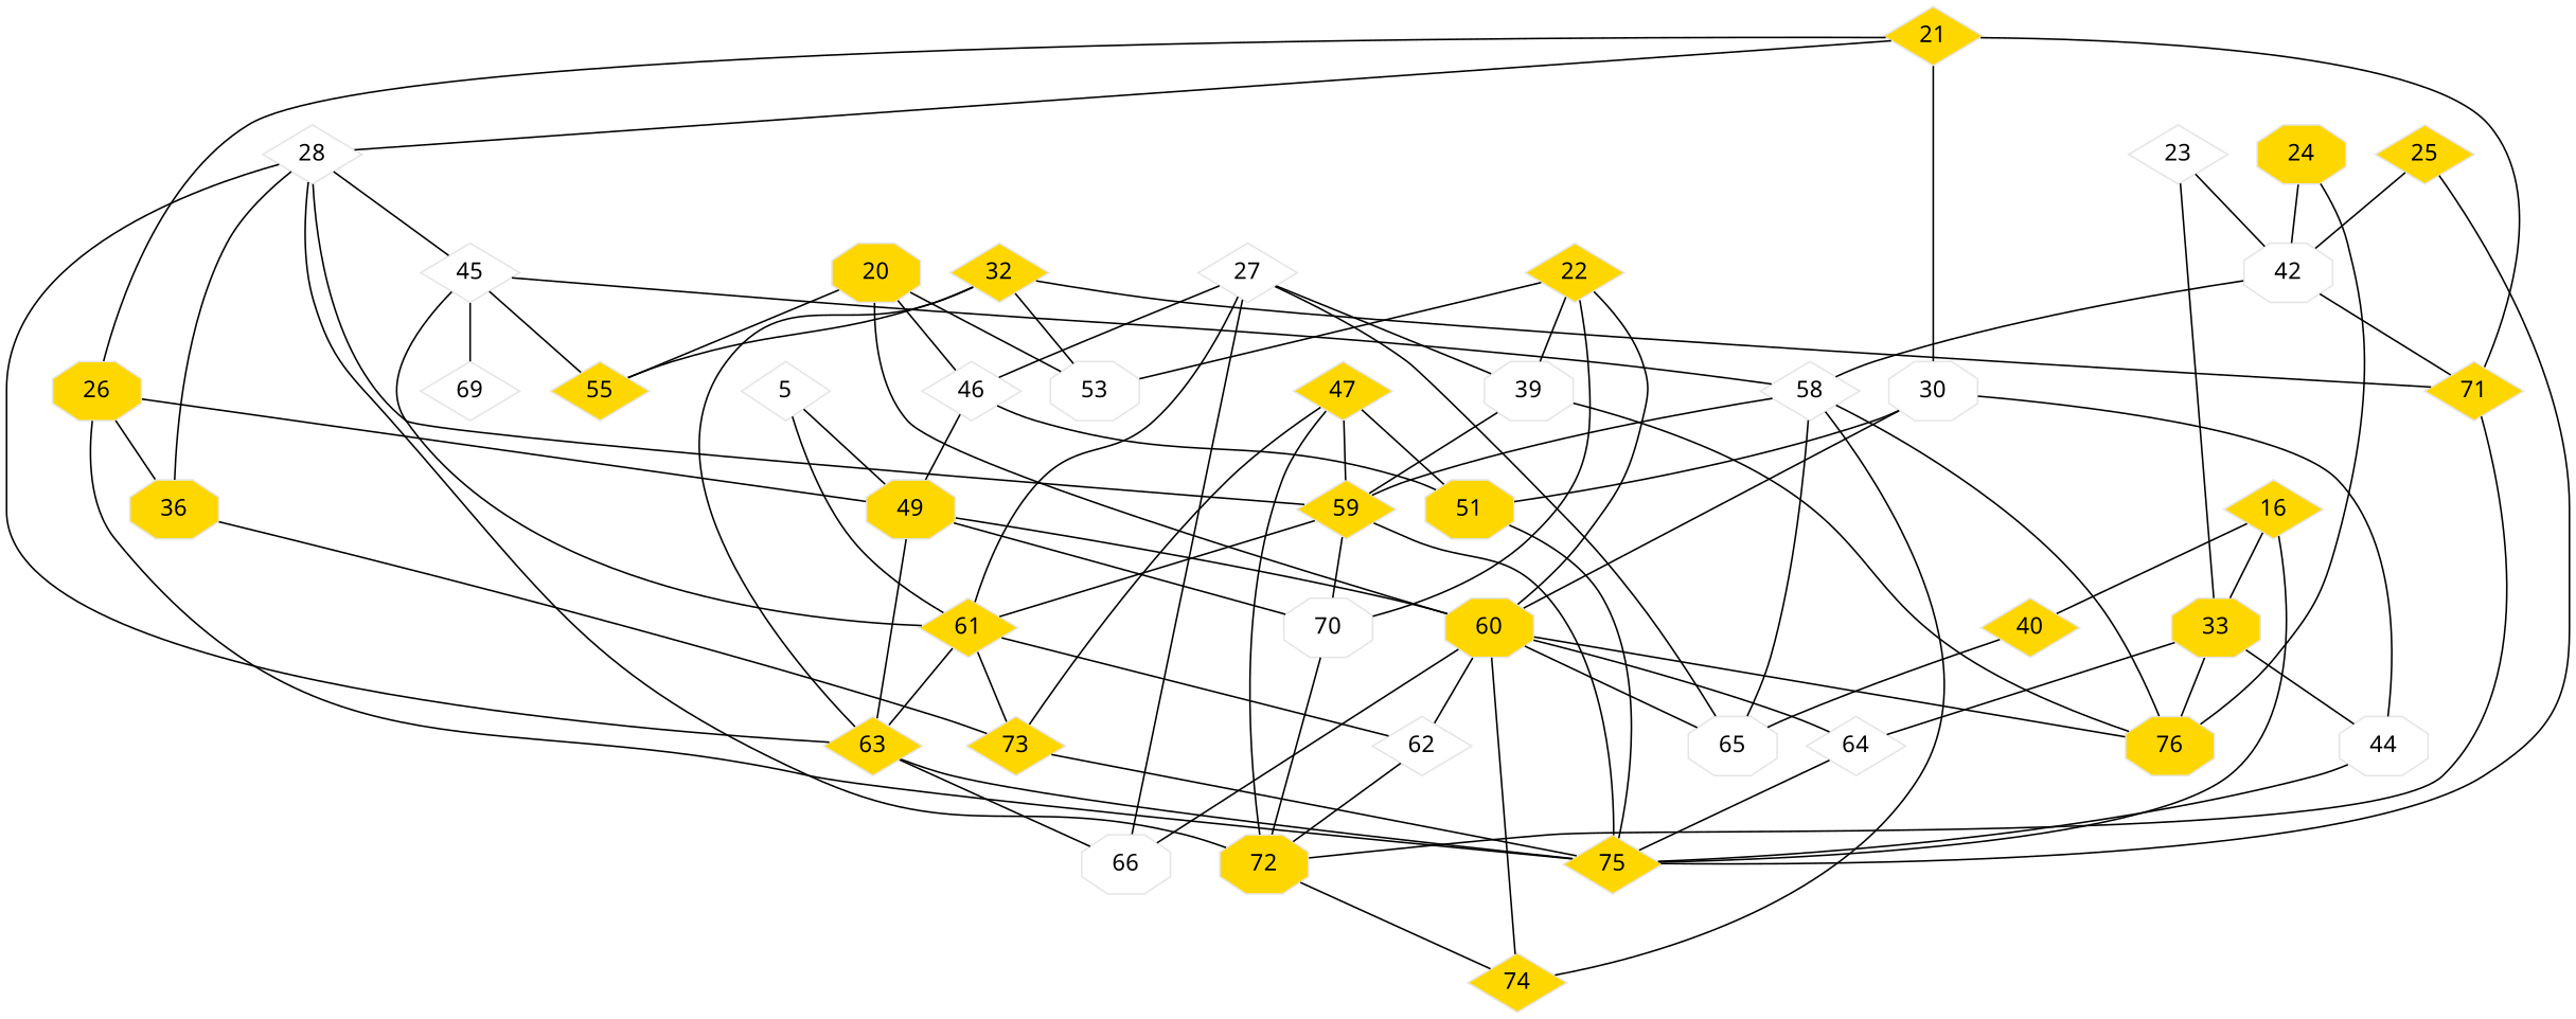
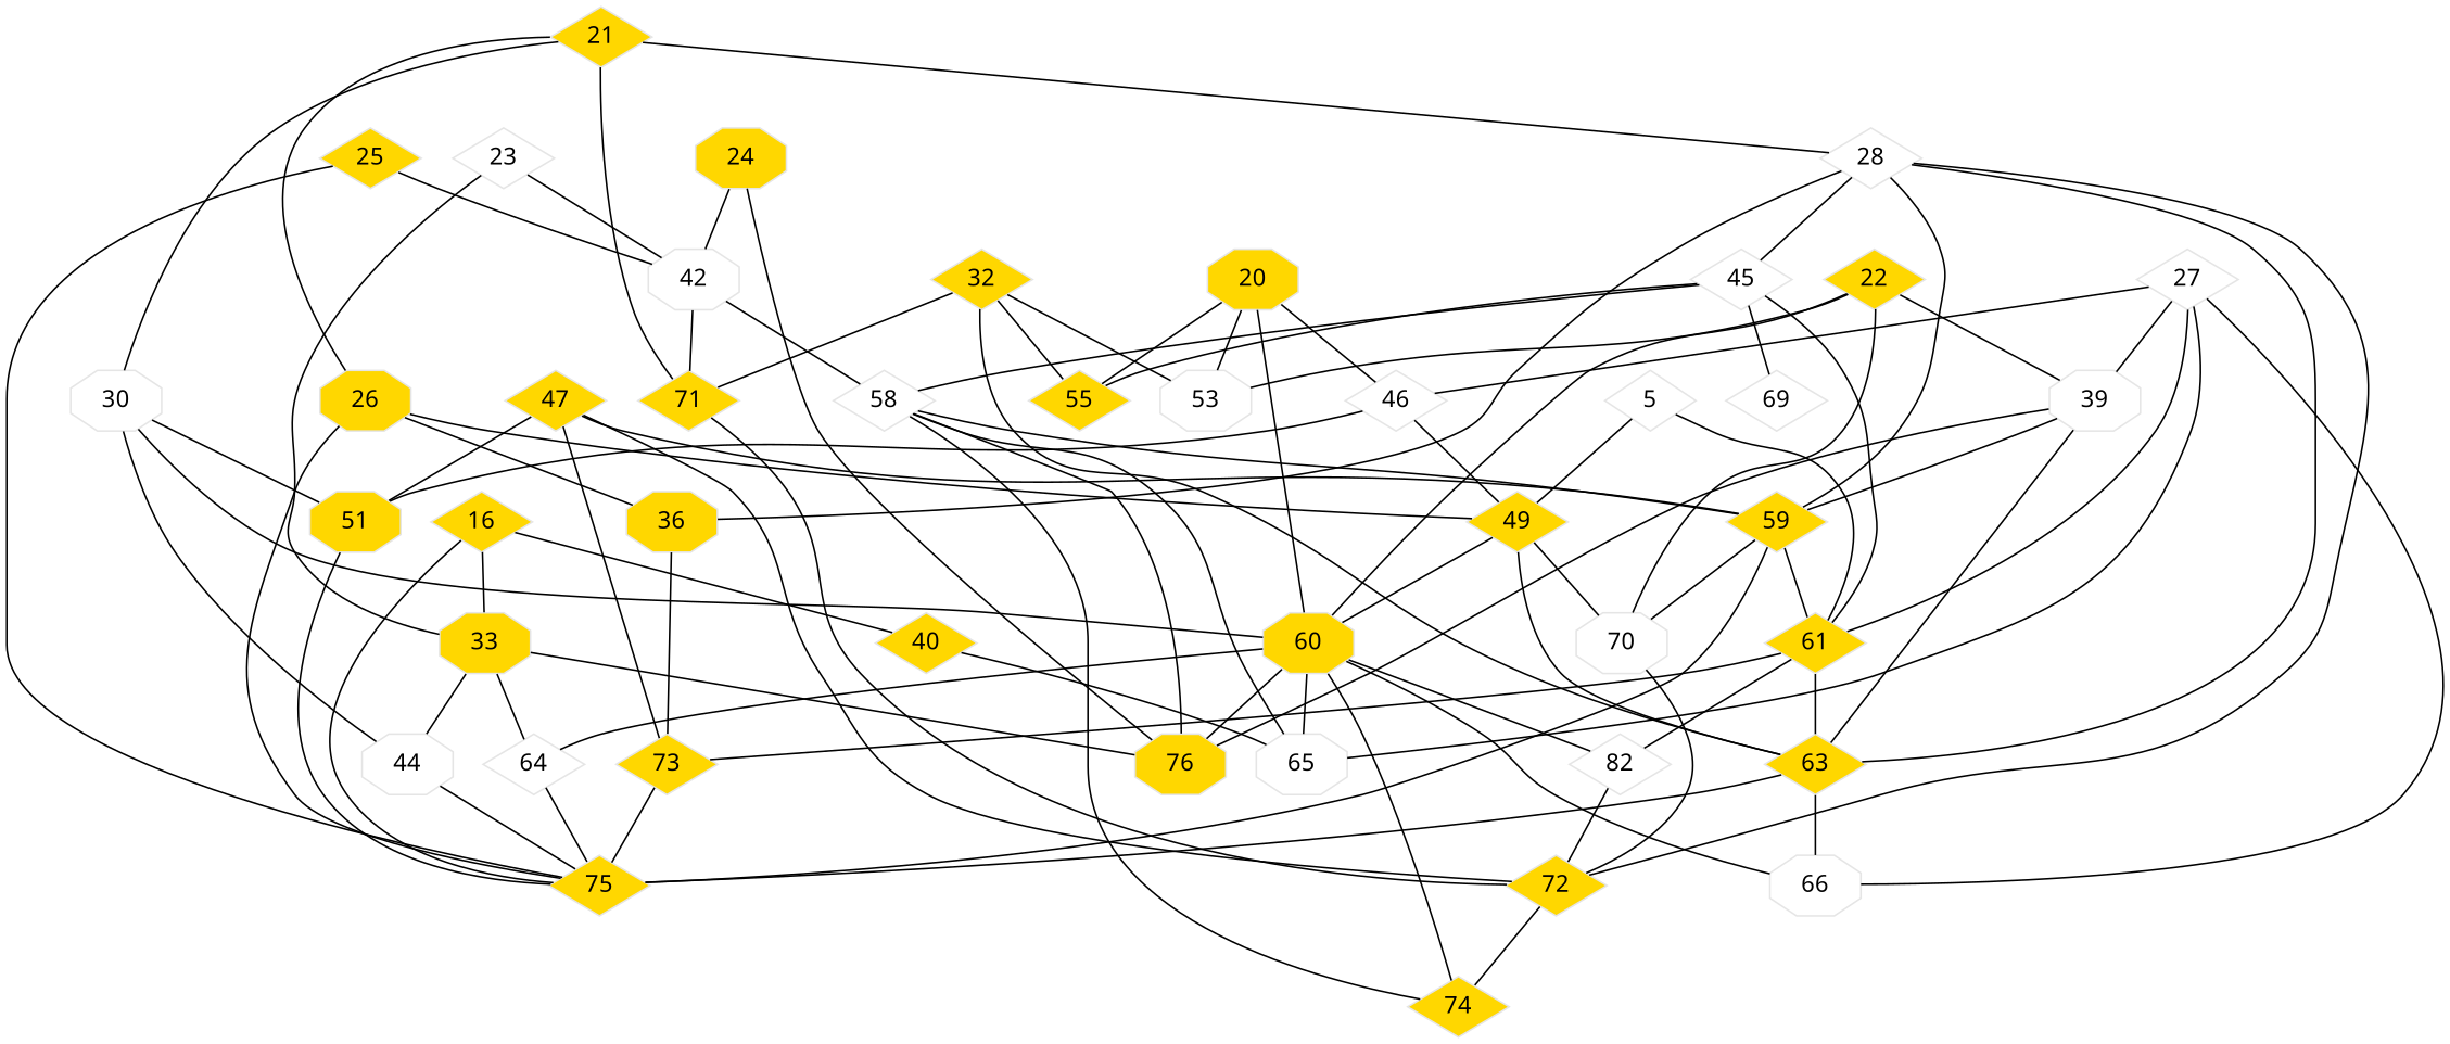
  graph {
    fontname="Noto Sans"
    node [color=gray90 fillcolor=gold fontname="Noto Sans" shape=diamond style=filled]
    edge [fontname="Noto Sans"]
-   49 [shape=octagon super="+1+31"]
+   49 [super="+1+31"]
    60 [shape=octagon super="+48+54+38"]
    70 [fillcolor=white shape=octagon]
    63 [super="+34+50"]
    5 [fillcolor=white]
    61 [super="+18"]
    73 [super="+12"]
-   62 [fillcolor=white super="+8"]
+   62 [fillcolor=white super="+8" label=82]
    33 [shape=octagon super="+4"]
    76 [shape=octagon super="+56"]
    44 [fillcolor=white shape=octagon]
    64 [fillcolor=white super="+2"]
    16
    40
    75 [super="+68+19"]
    65 [fillcolor=white shape=octagon super="+43"]
    46 [fillcolor=white super="+29"]
    51 [shape=octagon]
    20 [shape=octagon]
    53 [fillcolor=white shape=octagon]
    55
    66 [fillcolor=white shape=octagon]
    74 [super="+10"]
    26 [shape=octagon]
    21
    28 [fillcolor=white super="+11"]
    30 [fillcolor=white shape=octagon]
    71 [super="+37"]
    36 [shape=octagon]
    45 [fillcolor=white]
    59 [super="+57"]
-   72 [shape=octagon super="+9"]
+   72 [super="+9"]
    39 [fillcolor=white shape=octagon super="+13"]
    22
    23 [fillcolor=white]
    42 [fillcolor=white shape=octagon]
    58 [fillcolor=white super="+17+52"]
    24 [shape=octagon]
    25
    27 [fillcolor=white]
    69 [fillcolor=white]
    32
    47
    49 -- 60 [weight=2]
    49 -- 70
    49 -- 63 [weight=2]
    60 -- 62
    60 -- 76
    60 -- 64 [weight=2]
    60 -- 65 [weight=2]
    60 -- 66
    60 -- 74 [weight=2]
    70 -- 72
    63 -- 75 [weight=2]
    63 -- 66
    5 -- 49
    5 -- 61
    61 -- 63
    61 -- 73
    61 -- 62
    73 -- 75
    62 -- 72
    33 -- 76 [weight=2]
    33 -- 44
    33 -- 64 [weight=2]
    44 -- 75
    64 -- 75
    16 -- 33 [weight=2]
    16 -- 40
    16 -- 75
    40 -- 65
    46 -- 49 [weight=3]
    46 -- 51 [weight=2]
    51 -- 75
    20 -- 60
    20 -- 46
    20 -- 53
    20 -- 55
    26 -- 49
    26 -- 75
    26 -- 36
    21 -- 26
    21 -- 28
    21 -- 30
    21 -- 71 [weight=2]
    28 -- 63
    28 -- 36
    28 -- 45
    28 -- 59
    28 -- 72
    30 -- 60
    30 -- 44
    30 -- 51
    71 -- 72
    36 -- 73
    45 -- 61
    45 -- 55
    45 -- 58
    45 -- 69
    59 -- 70
    59 -- 61
    59 -- 75 [weight=3]
    72 -- 74
+   39 -- 63
    39 -- 76
    39 -- 59
    22 -- 60
    22 -- 70
    22 -- 53
    22 -- 39
    23 -- 33
    23 -- 42
    42 -- 71
    42 -- 58
    58 -- 76
    58 -- 65 [weight=2]
    58 -- 74 [weight=2]
    58 -- 59
    24 -- 76
    24 -- 42
    25 -- 75
    25 -- 42
    27 -- 61
    27 -- 65
    27 -- 46
    27 -- 66
    27 -- 39
    32 -- 63 [weight=2]
    32 -- 53
    32 -- 55
    32 -- 71
    47 -- 73
    47 -- 51
    47 -- 59
    47 -- 72 [weight=2]
  }
